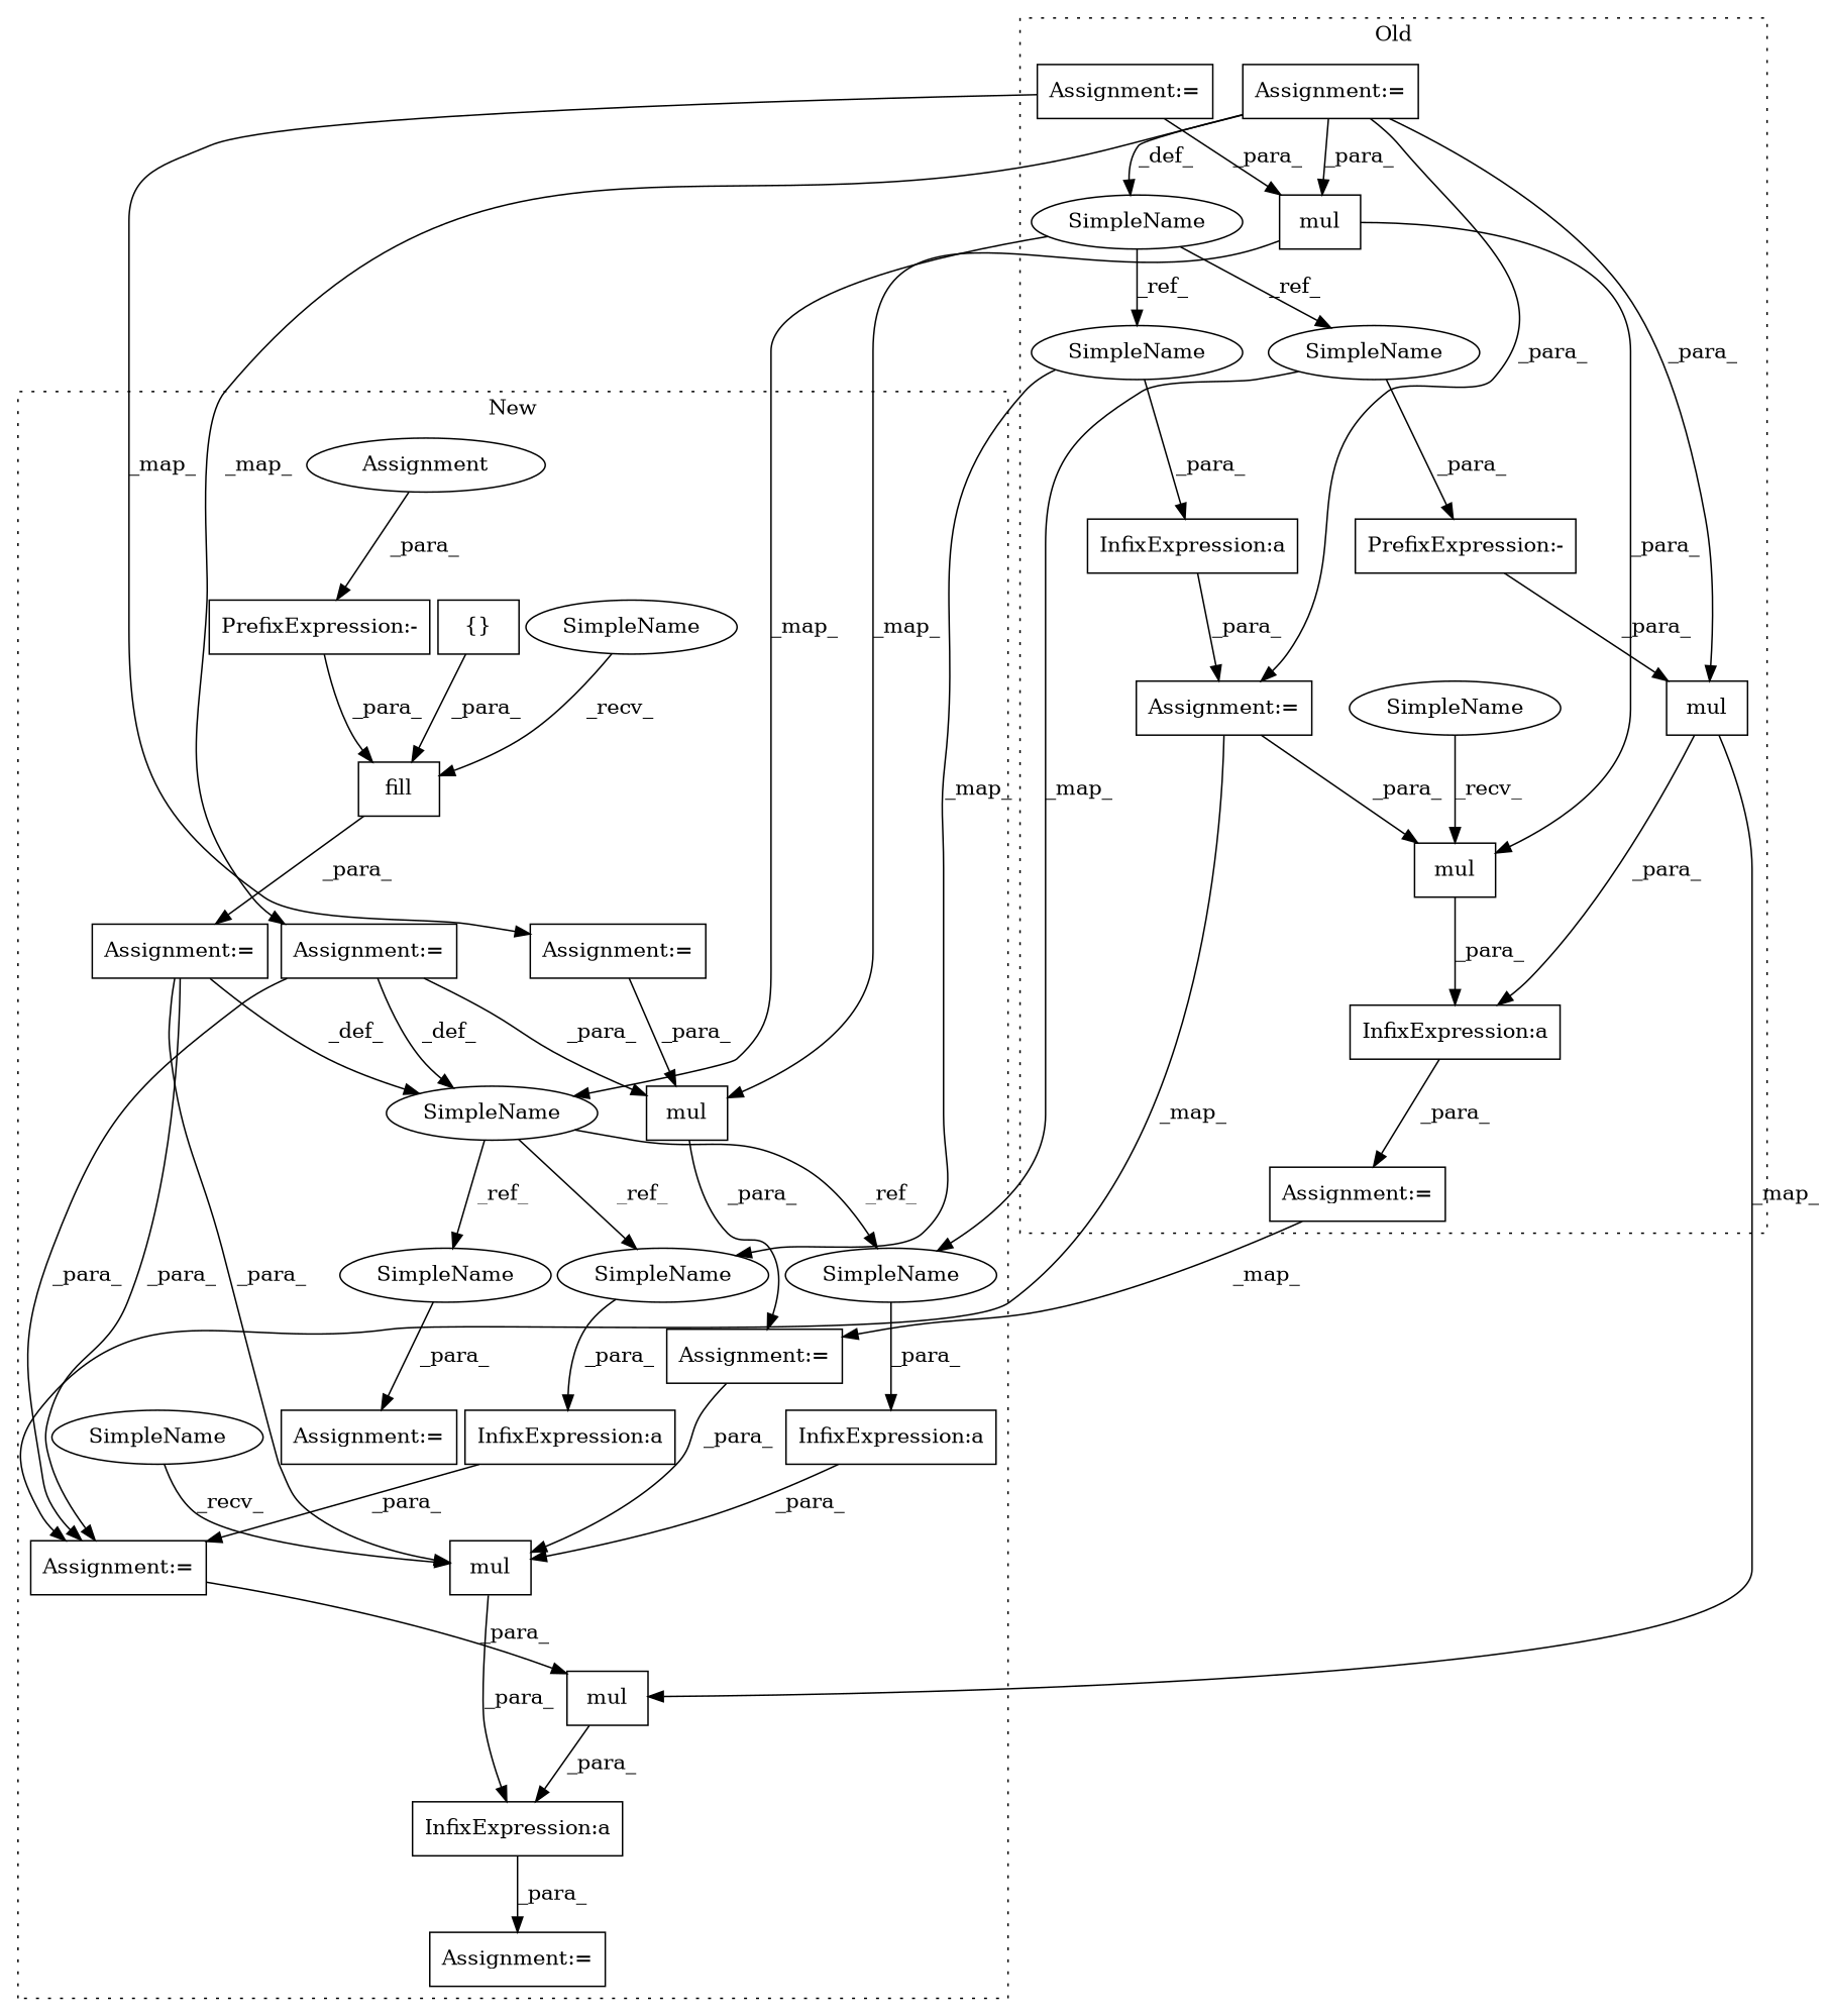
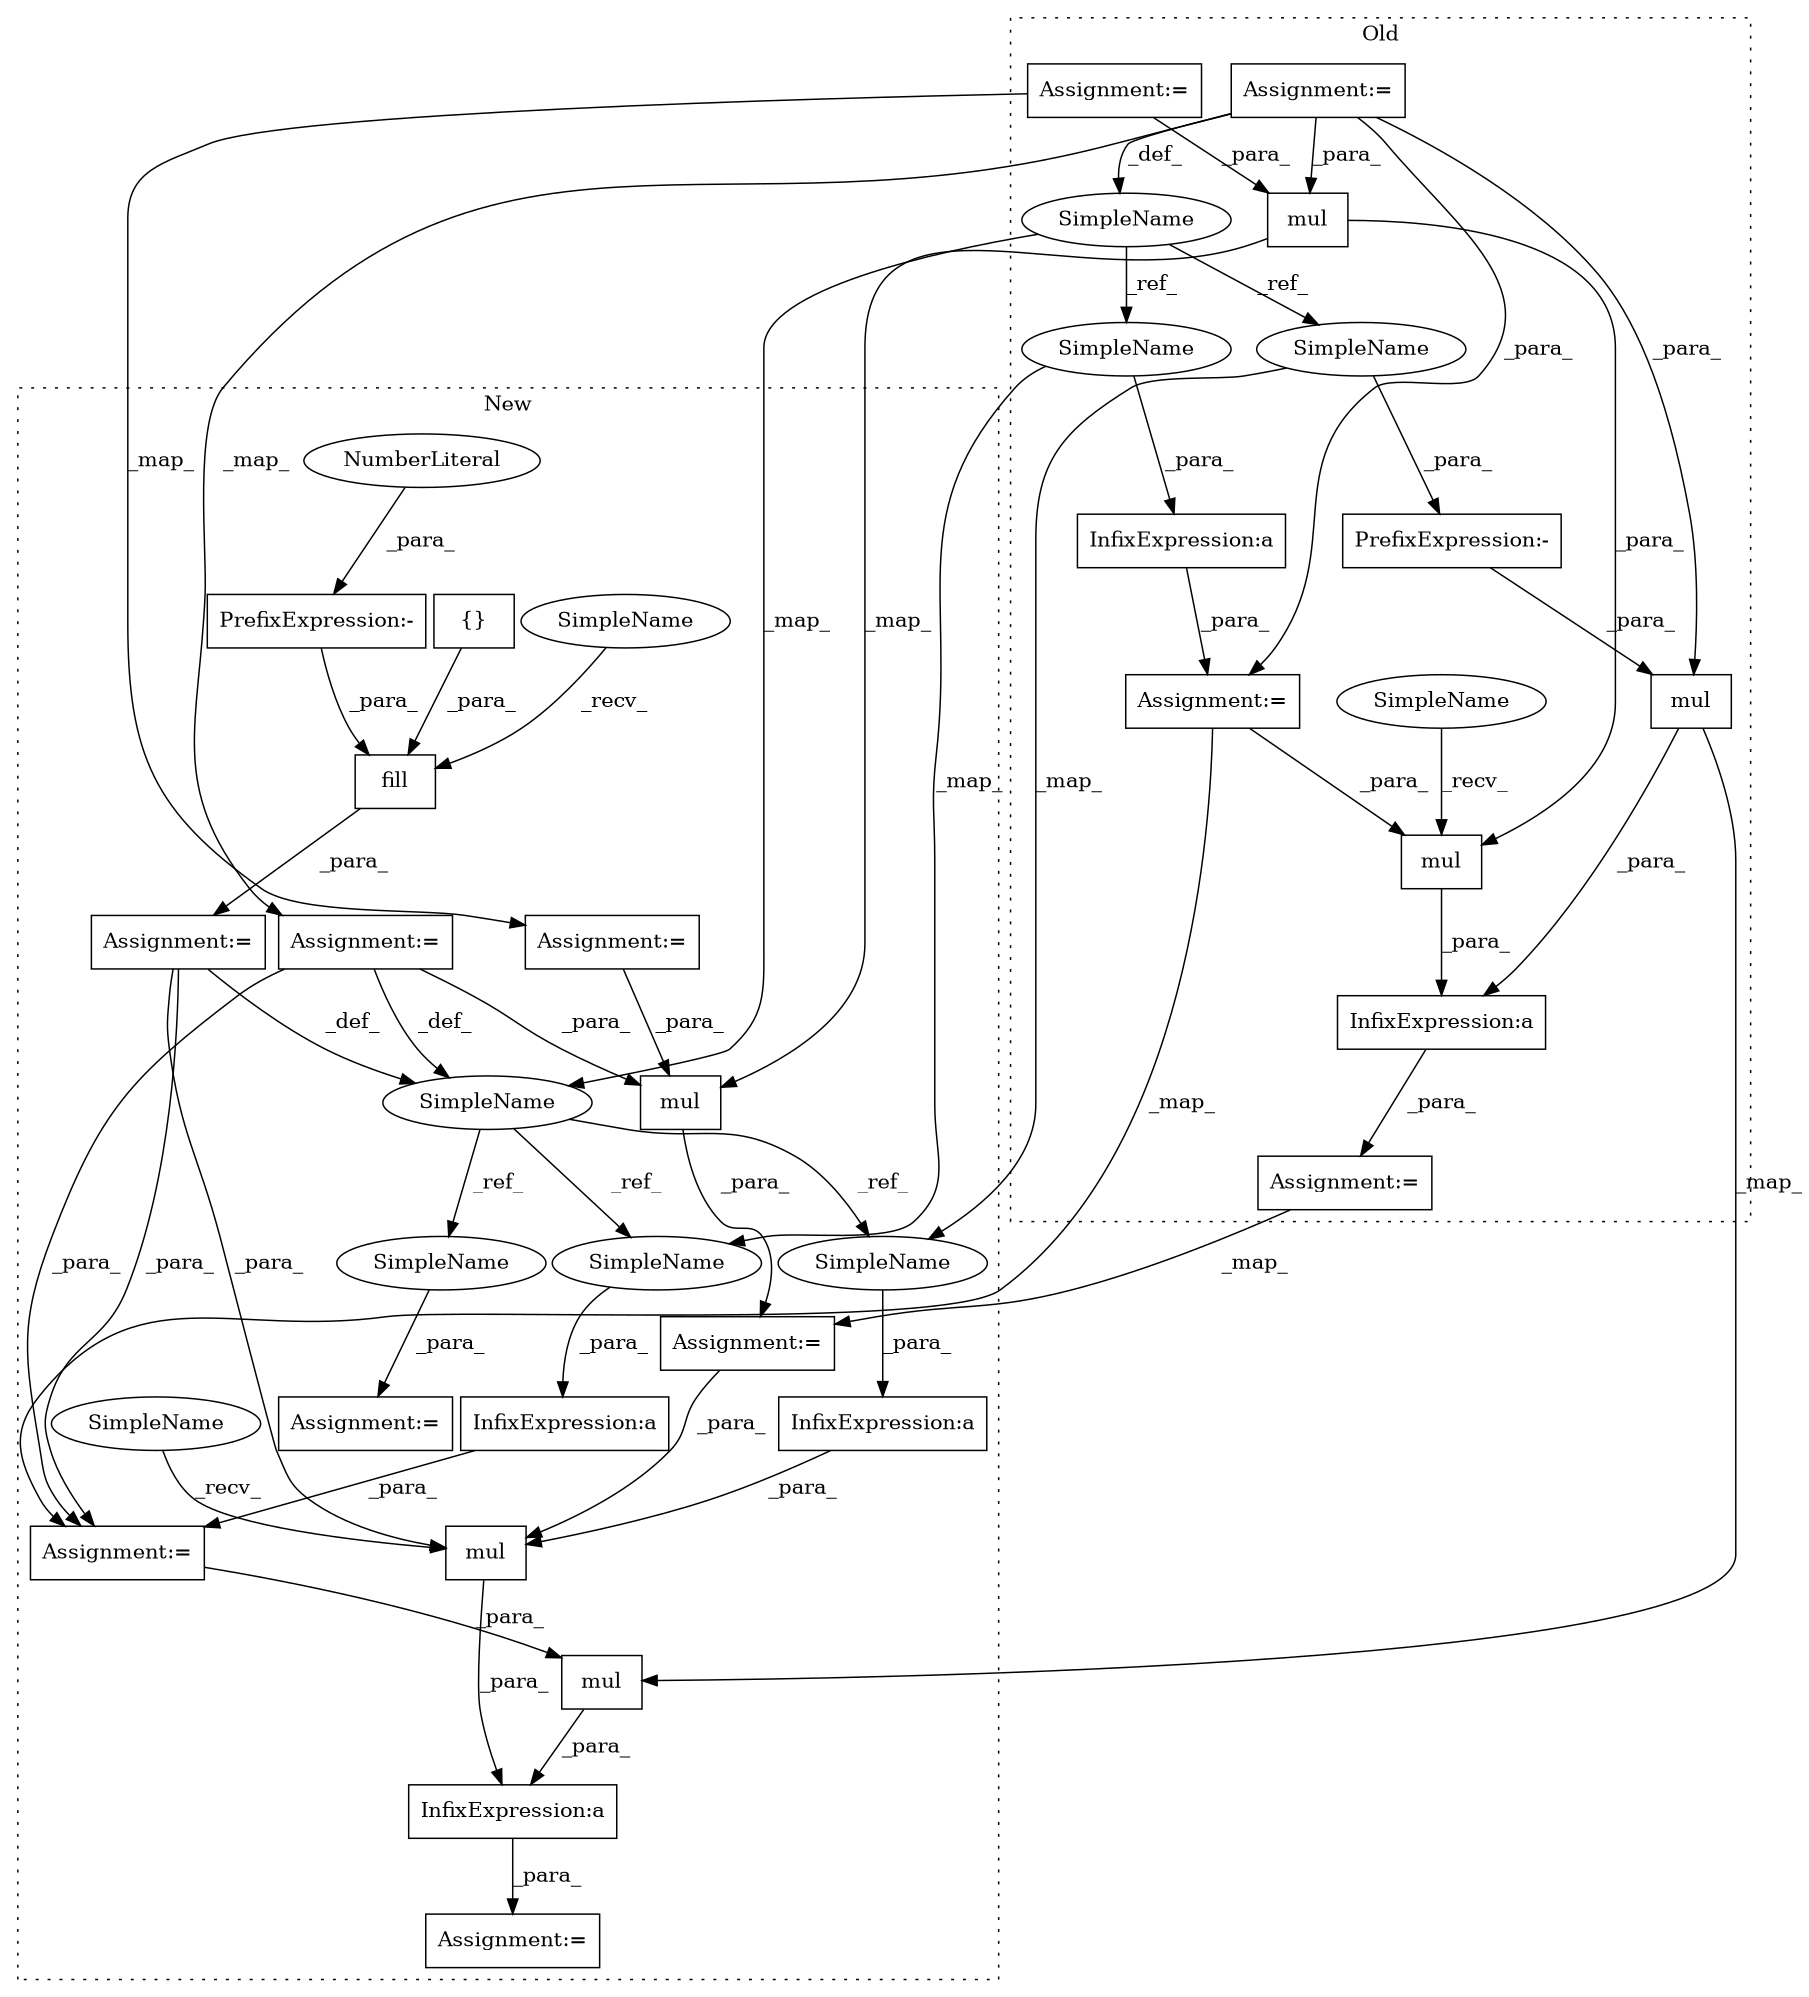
  digraph {
    node [a=7 l=1 shape=box]
    n1 [a=32 l="4,1" label=mul s="3515,3566"]
    n2 [a=27 l=3 label="InfixExpression:a" s=3454]
    n3 [a=27 l=3 label="InfixExpression:a" s=3501]
    n4 [a=42 l=9 label=SimpleName s=3347 shape=ellipse]
    n5 [a=38 label="PrefixExpression:-" s=3411]
    n6 [a=32 l="4,1" label=mul s="3489,3500"]
    n7 [a=32 l="4,1" label=mul s="3530,3557"]
    n8 [label="Assignment:=" s=3253]
    n9 [label="Assignment:=" s=2758]
    n10 [label="Assignment:=" s=3476]
    n11 [label="Assignment:=" s=3437]
    n12 [a=42 l=10 label=SimpleName s=3504 shape=ellipse]
    n13 [a=42 l=9 label=SimpleName s=3412 shape=ellipse]
    n14 [a=42 l=9 label=SimpleName s=3457 shape=ellipse]
    n15 [a=4 l="1,1" label="{}" s="3005,3026"]
    n16 [label="Assignment:=" s=2979]
    n17 [a=27 l=3 label="InfixExpression:a" s=3634]
    n18 [a=27 l=3 label="InfixExpression:a" s=3730]
    n19 [a=27 l=3 label="InfixExpression:a" s=3681]
    n20 [a=42 l=8 label=SimpleName s=3561 shape=ellipse]
    n21 [a=32 l="4,1" label=mul s="3744,3760"]
    n22 [a=32 l="5,1" label=fill s="2991,3035"]
    n23 [label="Assignment:=" s=3871]
    n24 [label="Assignment:=" s=3702]
    n25 [a=32 l="4,1" label=mul s="3715,3729"]
    n26 [a=38 label="PrefixExpression:-" s=3028]
-   n27 [a=34 l=6 label=Assignment s=3029 shape=ellipse]
+   n27 [a=34 l=6 label=NumberLiteral s=3029 shape=ellipse]
    n28 [a=32 l="4,1" label=mul s="3525,3552"]
    n29 [label="Assignment:=" s=3370]
    n30 [label="Assignment:=" s=2918]
    n31 [label="Assignment:=" s=3513]
    n32 [label="Assignment:=" s=3613]
    n33 [a=42 l=8 label=SimpleName s=3637 shape=ellipse]
    n34 [a=42 l=8 label=SimpleName s=3684 shape=ellipse]
    n35 [a=42 l=8 label=SimpleName s=3872 shape=ellipse]
    n36 [a=42 l=10 label=SimpleName s=2980 shape=ellipse]
    n37 [a=42 l=10 label=SimpleName s=3733 shape=ellipse]
    subgraph cluster_1 {
      label=Old
      style=dotted
      n1
      n2
      n3
      n4
      n5
      n6
      n7
      n8
      n9
      n10
      n11
      n12
      n13
      n14
    }
    subgraph cluster_2 {
      label=New
      style=dotted
      n15
      n16
      n17
      n18
      n19
      n20
      n21
      n22
      n23
      n24
      n25
      n26
      n27
      n28
      n29
      n30
      n31
      n32
      n33
      n34
      n35
      n36
      n37
    }
    n1 -> n3 [label=_para_]
    n2 -> n11 [label=_para_]
    n3 -> n10 [label=_para_]
    n4 -> n13 [label=_ref_]
    n4 -> n14 [label=_ref_]
    n4 -> n20 [label=_map_]
    n5 -> n6 [label=_para_]
    n6 -> n3 [label=_para_]
    n6 -> n25 [label=_map_]
    n7 -> n1 [label=_para_]
    n7 -> n28 [label=_map_]
    n8 -> n7 [label=_para_]
    n8 -> n29 [label=_map_]
    n9 -> n4 [label=_def_]
    n9 -> n6 [label=_para_]
    n9 -> n7 [label=_para_]
    n9 -> n11 [label=_para_]
    n9 -> n30 [label=_map_]
    n10 -> n31 [label=_map_]
    n11 -> n1 [label=_para_]
    n11 -> n32 [label=_map_]
    n12 -> n1 [label=_recv_]
    n13 -> n5 [label=_para_]
    n13 -> n34 [label=_map_]
    n14 -> n2 [label=_para_]
    n14 -> n33 [label=_map_]
    n15 -> n22 [label=_para_]
    n16 -> n20 [label=_def_]
    n16 -> n21 [label=_para_]
    n16 -> n32 [label=_para_]
    n17 -> n32 [label=_para_]
    n18 -> n24 [label=_para_]
    n19 -> n21 [label=_para_]
    n20 -> n33 [label=_ref_]
    n20 -> n34 [label=_ref_]
    n20 -> n35 [label=_ref_]
    n21 -> n18 [label=_para_]
    n22 -> n16 [label=_para_]
    n25 -> n18 [label=_para_]
    n26 -> n22 [label=_para_]
    n27 -> n26 [label=_para_]
    n28 -> n31 [label=_para_]
    n29 -> n28 [label=_para_]
    n30 -> n20 [label=_def_]
    n30 -> n28 [label=_para_]
    n30 -> n32 [label=_para_]
    n31 -> n21 [label=_para_]
    n32 -> n25 [label=_para_]
    n33 -> n17 [label=_para_]
    n34 -> n19 [label=_para_]
    n35 -> n23 [label=_para_]
    n36 -> n22 [label=_recv_]
    n37 -> n21 [label=_recv_]
  }
